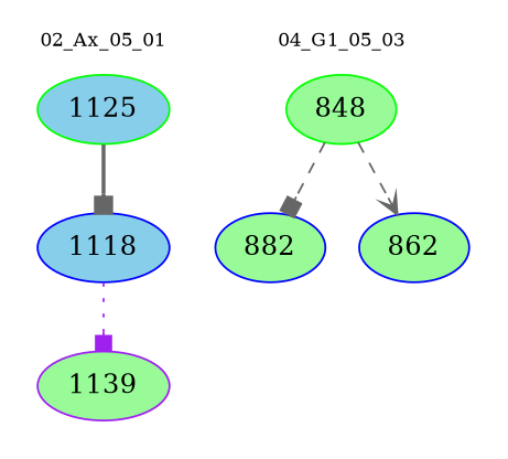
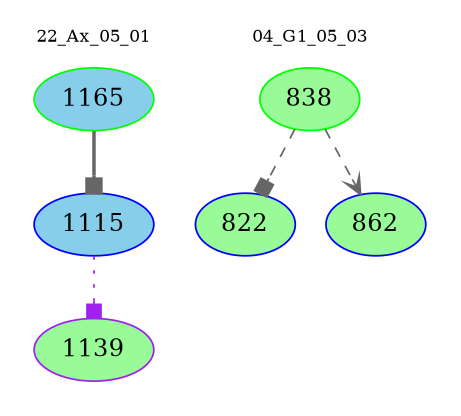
  digraph {
    node [color=blue fillcolor=palegreen style=filled]
    edge [arrowhead=box color=gray40 style=dashed]
-   n1 [color=green fillcolor=skyblue label=1125]
-   n2 [fillcolor=skyblue label=1118]
+   n1 [color=green fillcolor=skyblue label=1165]
+   n2 [fillcolor=skyblue label=1115]
    n3 [color=purple label=1139]
-   n4 [color=green label=848]
-   n5 [label=882]
+   n4 [color=green label=838]
+   n5 [label=822]
    n6 [label=862]
    subgraph cluster_1 {
      color=white
      fontsize=10
-     label="02_Ax_05_01"
+     label="22_Ax_05_01"
      n1
      n2
      n3
    }
    subgraph cluster_2 {
      color=white
      fontsize=10
      label="04_G1_05_03"
      n4
      n5
      n6
    }
    n1 -> n2 [style=bold]
    n2 -> n3 [color=purple style=dotted]
    n4 -> n5
    n4 -> n6 [arrowhead=vee]
  }
